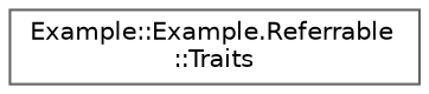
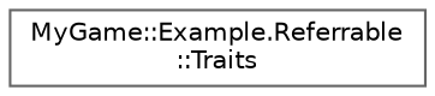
  digraph {
    rankdir=LR
-   n1 [color=grey40 fillcolor=white fontname=Helvetica fontsize=10 height=0.2 label="Example::Example.Referrable\l::Traits" shape=box style=filled width=0.4]
+   n1 [color=grey40 fillcolor=white fontname=Helvetica fontsize=10 height=0.2 label="MyGame::Example.Referrable\l::Traits" shape=box style=filled width=0.4]
  }
